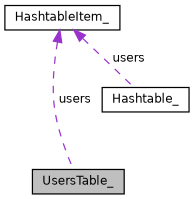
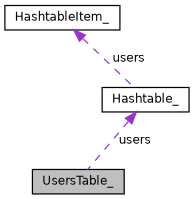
  digraph {
    node [color=black fillcolor=white fontname=Helvetica fontsize=10 shape=record style=filled]
    edge [color=darkorchid3 dir=back fontname=Helvetica fontsize=10 labelfontname=Helvetica labelfontsize=10 style=dashed]
    n1 [fillcolor=grey75 fontcolor=black height=0.2 label=UsersTable_ width=0.4]
    n2 [height=0.2 label=Hashtable_ width=0.4]
    n3 [height=0.2 label=HashtableItem_ width=0.4]
-   n3 -> n1 [label=" users"]
+   n2 -> n1 [label=" users"]
    n3 -> n2 [label=" users"]
  }
